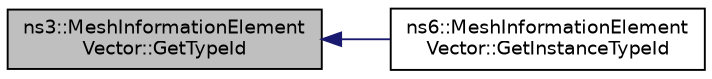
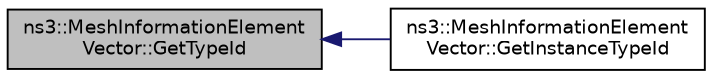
  digraph {
    rankdir=LR
    node [color=black fontname=Helvetica fontsize=10 shape=record style=filled]
    n1 [fillcolor=grey75 fontcolor=black height=0.2 label="ns3::MeshInformationElement\lVector::GetTypeId" width=0.4]
-   n2 [fillcolor=white height=0.2 label="ns6::MeshInformationElement\lVector::GetInstanceTypeId" width=0.4]
+   n2 [fillcolor=white height=0.2 label="ns3::MeshInformationElement\lVector::GetInstanceTypeId" width=0.4]
    n1 -> n2 [color=midnightblue dir=back fontname=Helvetica fontsize=10 labelfontname=Helvetica labelfontsize=10 style=solid]
  }
